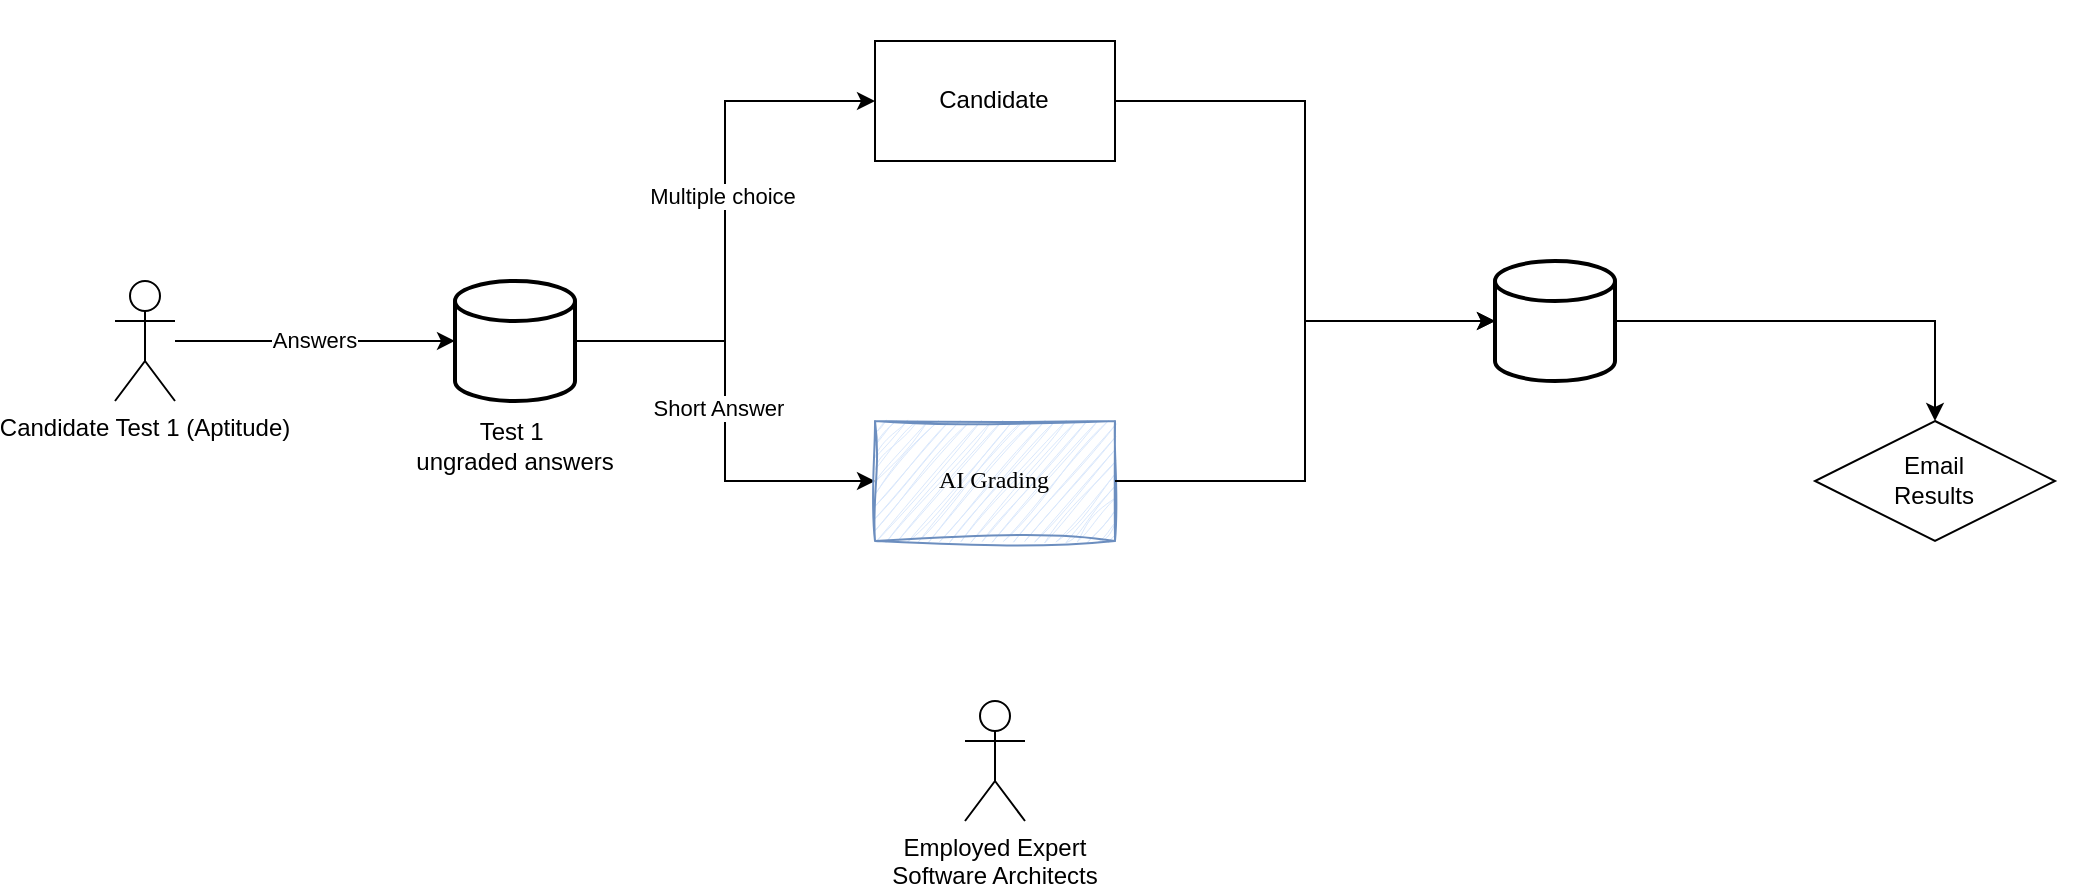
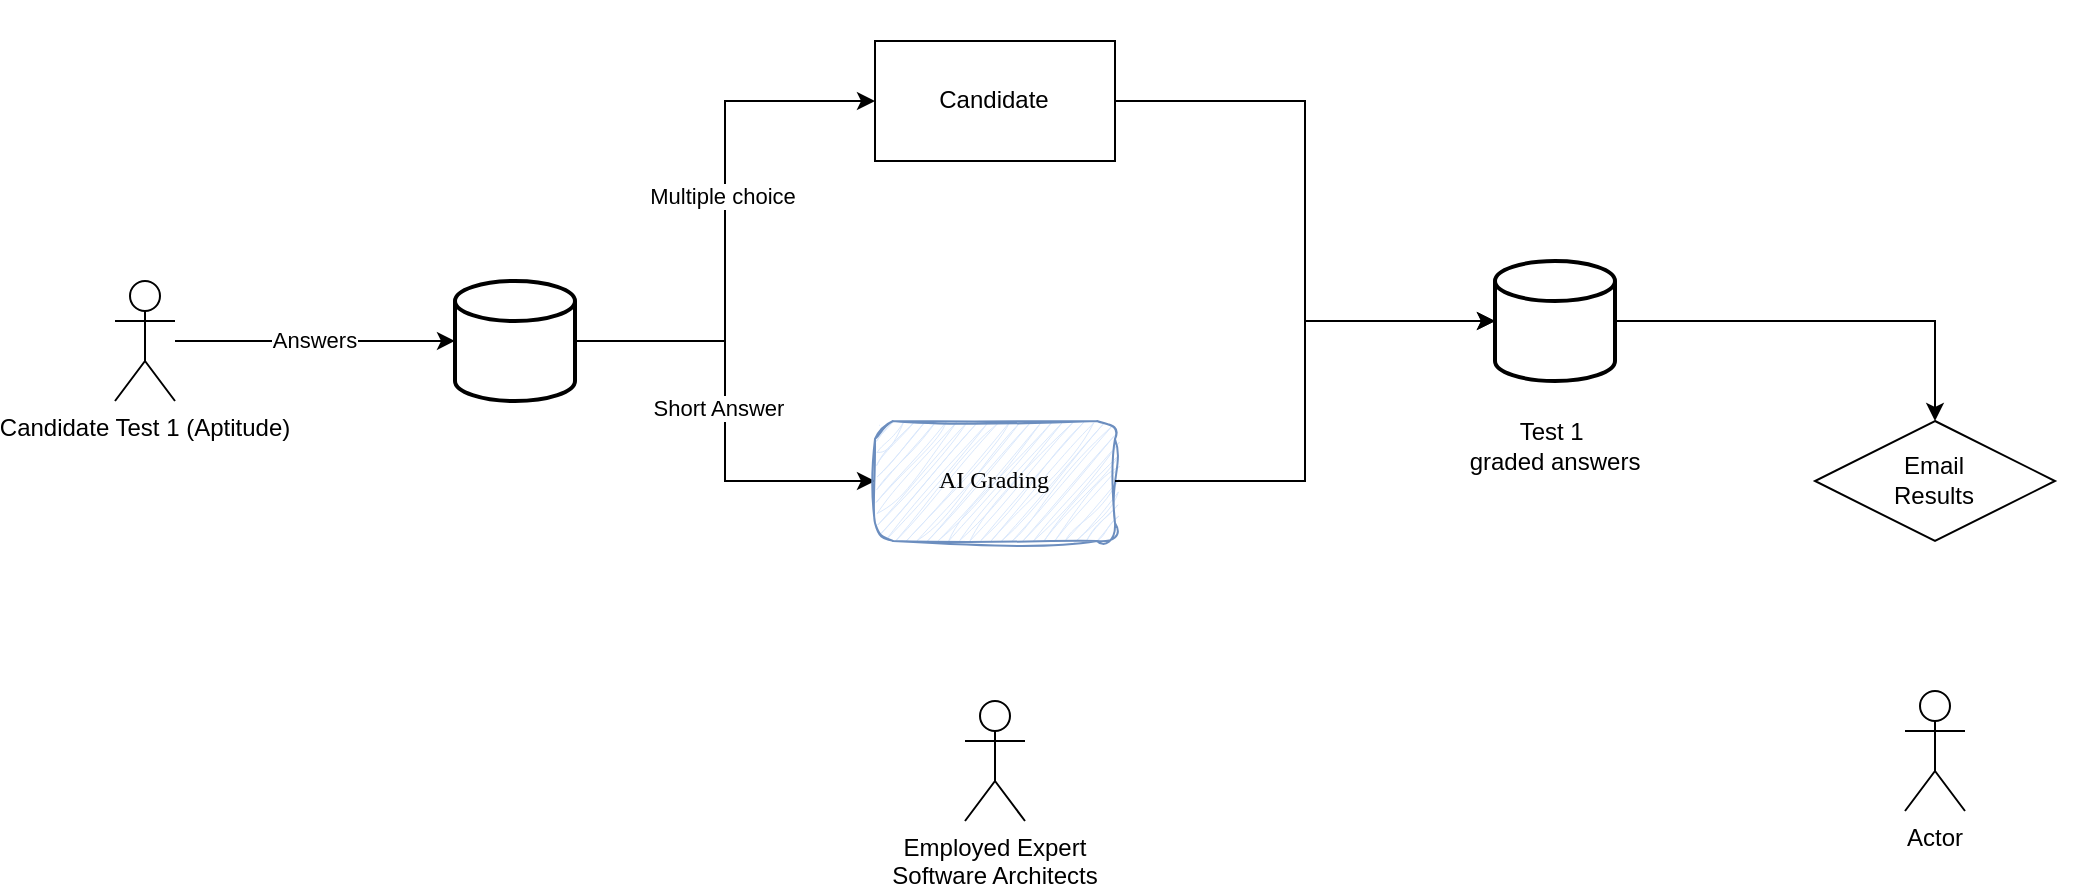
  <mxCell id="0" />
  <mxCell id="1" parent="0" />
  <mxCell id="2" value="Candidate Test 1 (Aptitude)&#10;&#10;" style="shape=umlActor;verticalLabelPosition=bottom;verticalAlign=top;html=1;outlineConnect=0;hachureGap=4;rounded=0;" parent="1" vertex="1"><mxGeometry x="20" y="140" width="30" height="60" as="geometry" /></mxCell>
  <mxCell id="3" value="" style="edgeStyle=orthogonalEdgeStyle;rounded=0;hachureGap=4;orthogonalLoop=1;jettySize=auto;html=1;entryX=0;entryY=0.383;entryDx=0;entryDy=0;entryPerimeter=0;" parent="1" source="2" edge="1"><mxGeometry relative="1" as="geometry"><mxPoint x="190" y="169.98" as="targetPoint" /></mxGeometry></mxCell>
  <mxCell id="4" value="Answers" style="edgeLabel;html=1;align=center;verticalAlign=middle;resizable=0;points=[];hachureGap=4;rounded=0;" parent="3" vertex="1" connectable="0"><mxGeometry x="-0.017" y="1" relative="1" as="geometry"><mxPoint as="offset" /></mxGeometry></mxCell>
  <mxCell id="5" style="edgeStyle=orthogonalEdgeStyle;rounded=0;hachureGap=4;orthogonalLoop=1;jettySize=auto;html=1;entryX=0;entryY=0.5;entryDx=0;entryDy=0;fontFamily=Architects Daughter;fontSource=https%3A%2F%2Ffonts.googleapis.com%2Fcss%3Ffamily%3DArchitects%2BDaughter;" parent="1" source="9" target="12" edge="1"><mxGeometry relative="1" as="geometry" /></mxCell>
  <mxCell id="6" value="Short Answer" style="edgeLabel;html=1;align=center;verticalAlign=middle;resizable=0;points=[];hachureGap=4;rounded=0;" parent="5" vertex="1" connectable="0"><mxGeometry x="-0.018" y="-4" relative="1" as="geometry"><mxPoint as="offset" /></mxGeometry></mxCell>
  <mxCell id="7" style="edgeStyle=orthogonalEdgeStyle;rounded=0;hachureGap=4;orthogonalLoop=1;jettySize=auto;html=1;entryX=0;entryY=0.5;entryDx=0;entryDy=0;fontFamily=Architects Daughter;fontSource=https%3A%2F%2Ffonts.googleapis.com%2Fcss%3Ffamily%3DArchitects%2BDaughter;" parent="1" source="9" target="11" edge="1"><mxGeometry relative="1" as="geometry" /></mxCell>
  <mxCell id="8" value="Multiple choice" style="edgeLabel;html=1;align=center;verticalAlign=middle;resizable=0;points=[];" parent="7" vertex="1" connectable="0"><mxGeometry x="0.096" y="2" relative="1" as="geometry"><mxPoint as="offset" /></mxGeometry></mxCell>
  <mxCell id="9" value="" style="strokeWidth=2;html=1;shape=mxgraph.flowchart.database;whiteSpace=wrap;hachureGap=4;rounded=0;" parent="1" vertex="1"><mxGeometry x="190" y="140" width="60" height="60" as="geometry" /></mxCell>
- <mxCell id="10" value="Test 1 &#10;ungraded answers" style="text;html=1;align=center;verticalAlign=middle;resizable=0;points=[];autosize=1;strokeColor=none;fillColor=none;rounded=0;" parent="1" vertex="1"><mxGeometry x="155" y="203" width="130" height="40" as="geometry" /></mxCell>
  <mxCell id="11" value="Candidate" style="rounded=0;whiteSpace=wrap;html=1;hachureGap=4;" parent="1" vertex="1"><mxGeometry x="400" y="20" width="120" height="60" as="geometry" /></mxCell>
- <mxCell id="12" value="AI Grading" style="rounded=0;whiteSpace=wrap;html=1;hachureGap=4;fontFamily=Architects Daughter;fontSource=https%3A%2F%2Ffonts.googleapis.com%2Fcss%3Ffamily%3DArchitects%2BDaughter;fillColor=#dae8fc;strokeColor=#6c8ebf;sketch=1;curveFitting=1;jiggle=2;" parent="1" vertex="1"><mxGeometry x="400" y="210" width="120" height="60" as="geometry" /></mxCell>
+ <mxCell id="12" value="AI Grading" style="whiteSpace=wrap;html=1;hachureGap=4;fontFamily=Architects Daughter;fontSource=https%3A%2F%2Ffonts.googleapis.com%2Fcss%3Ffamily%3DArchitects%2BDaughter;fillColor=#dae8fc;strokeColor=#6c8ebf;sketch=1;curveFitting=1;jiggle=2;rounded=1;" parent="1" vertex="1"><mxGeometry x="400" y="210" width="120" height="60" as="geometry" /></mxCell>
  <mxCell id="13" value="Employed Expert&#10;Software Architects" style="shape=umlActor;verticalLabelPosition=bottom;verticalAlign=top;html=1;outlineConnect=0;hachureGap=4;rounded=0;" parent="1" vertex="1"><mxGeometry x="445" y="350" width="30" height="60" as="geometry" /></mxCell>
  <mxCell id="14" value="" style="edgeStyle=orthogonalEdgeStyle;rounded=0;hachureGap=4;orthogonalLoop=1;jettySize=auto;html=1;entryX=0.5;entryY=0;entryDx=0;entryDy=0;" parent="1" source="15" target="19" edge="1"><mxGeometry relative="1" as="geometry" /></mxCell>
  <mxCell id="15" value="" style="strokeWidth=2;html=1;shape=mxgraph.flowchart.database;whiteSpace=wrap;hachureGap=4;rounded=0;" parent="1" vertex="1"><mxGeometry x="710" y="130" width="60" height="60" as="geometry" /></mxCell>
  <mxCell id="16" style="edgeStyle=orthogonalEdgeStyle;rounded=0;hachureGap=4;orthogonalLoop=1;jettySize=auto;html=1;entryX=0;entryY=0.5;entryDx=0;entryDy=0;entryPerimeter=0;fontFamily=Architects Daughter;fontSource=https%3A%2F%2Ffonts.googleapis.com%2Fcss%3Ffamily%3DArchitects%2BDaughter;" parent="1" source="12" target="15" edge="1"><mxGeometry relative="1" as="geometry" /></mxCell>
  <mxCell id="17" style="edgeStyle=orthogonalEdgeStyle;rounded=0;hachureGap=4;orthogonalLoop=1;jettySize=auto;html=1;entryX=0;entryY=0.5;entryDx=0;entryDy=0;entryPerimeter=0;fontFamily=Architects Daughter;fontSource=https%3A%2F%2Ffonts.googleapis.com%2Fcss%3Ffamily%3DArchitects%2BDaughter;" parent="1" source="11" target="15" edge="1"><mxGeometry relative="1" as="geometry" /></mxCell>
+ <mxCell id="18" value="Test 1 &#10;graded answers" style="text;html=1;align=center;verticalAlign=middle;resizable=0;points=[];autosize=1;strokeColor=none;fillColor=none;rounded=0;" parent="1" vertex="1"><mxGeometry x="685" y="203" width="110" height="40" as="geometry" /></mxCell>
  <mxCell id="19" value="Email &#10;Results" style="rhombus;whiteSpace=wrap;html=1;hachureGap=4;" parent="1" vertex="1"><mxGeometry x="870" y="210" width="120" height="60" as="geometry" /></mxCell>
+ <mxCell id="20" value="Actor" style="shape=umlActor;verticalLabelPosition=bottom;verticalAlign=top;html=1;outlineConnect=0;hachureGap=4;rounded=0;" parent="1" vertex="1"><mxGeometry x="915" y="345" width="30" height="60" as="geometry" /></mxCell>
